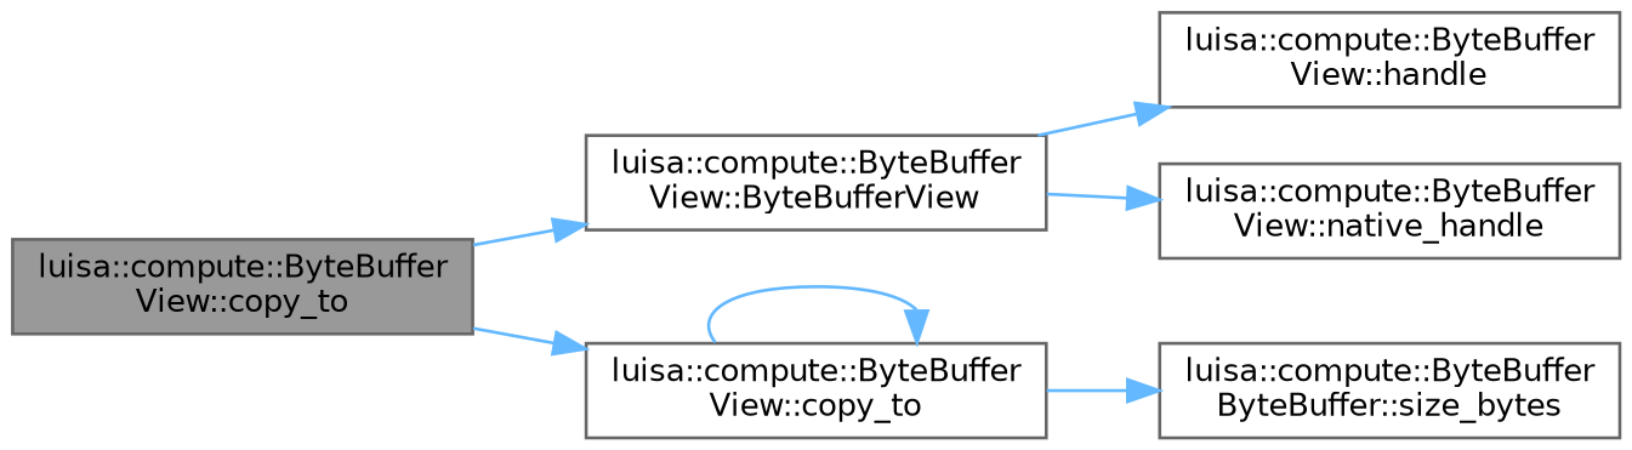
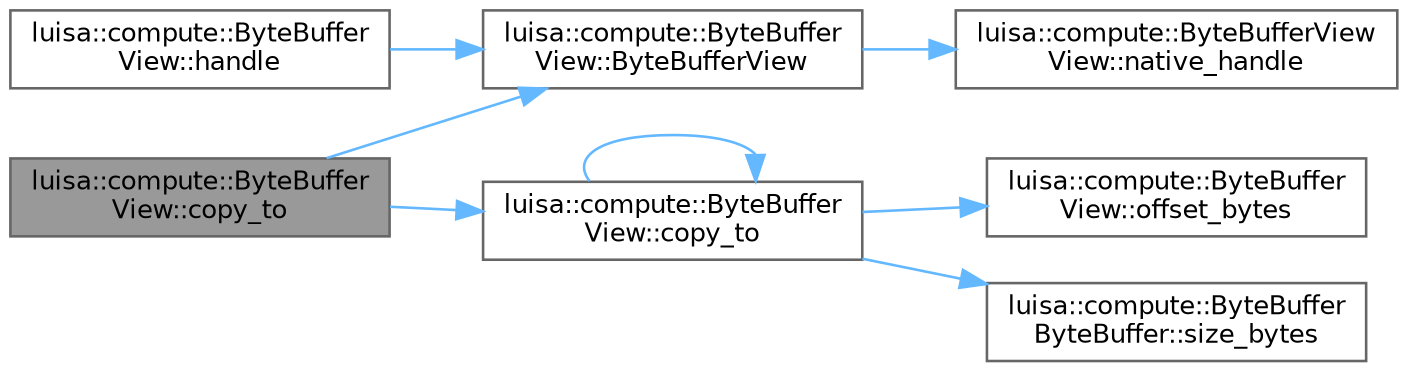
  digraph {
    rankdir=LR
    node [color=grey40 fillcolor=white fontname=Helvetica fontsize=10 shape=box style=filled]
    edge [color=steelblue1 fontname=Helvetica fontsize=10 labelfontname=Helvetica labelfontsize=10 style=solid]
    n1 [color=gray40 fillcolor=grey60 fontcolor=black height=0.2 label="luisa::compute::ByteBuffer\lView::copy_to" width=0.4]
    n2 [height=0.2 label="luisa::compute::ByteBuffer\lView::ByteBufferView" width=0.4]
    n3 [height=0.2 label="luisa::compute::ByteBuffer\lView::copy_to" width=0.4]
    n4 [height=0.2 label="luisa::compute::ByteBuffer\lView::handle" width=0.4]
-   n5 [height=0.2 label="luisa::compute::ByteBuffer\lView::native_handle" width=0.4]
+   n5 [height=0.2 label="luisa::compute::ByteBufferView\lView::native_handle" width=0.4]
+   n6 [height=0.2 label="luisa::compute::ByteBuffer\lView::offset_bytes" width=0.4]
    n7 [height=0.2 label="luisa::compute::ByteBuffer\lByteBuffer::size_bytes" width=0.4]
    n1 -> n2
    n1 -> n3
-   n2 -> n4
+   n4 -> n2
    n2 -> n5
    n3 -> n3
+   n3 -> n6
    n3 -> n7
  }
